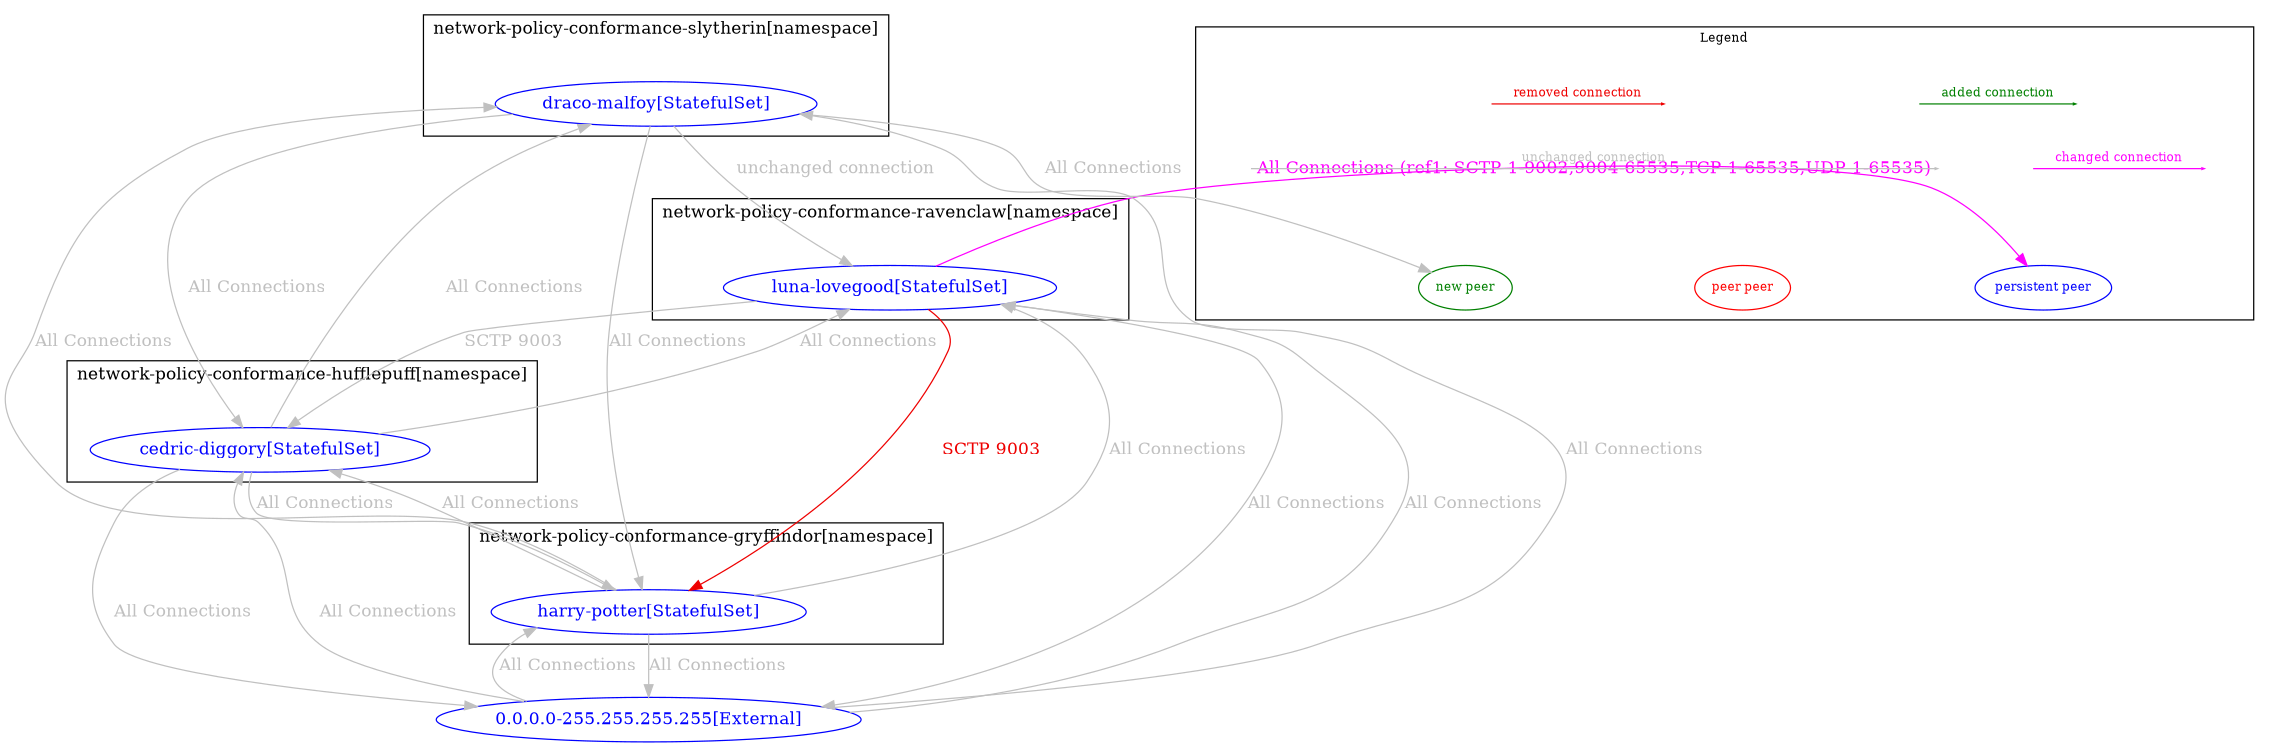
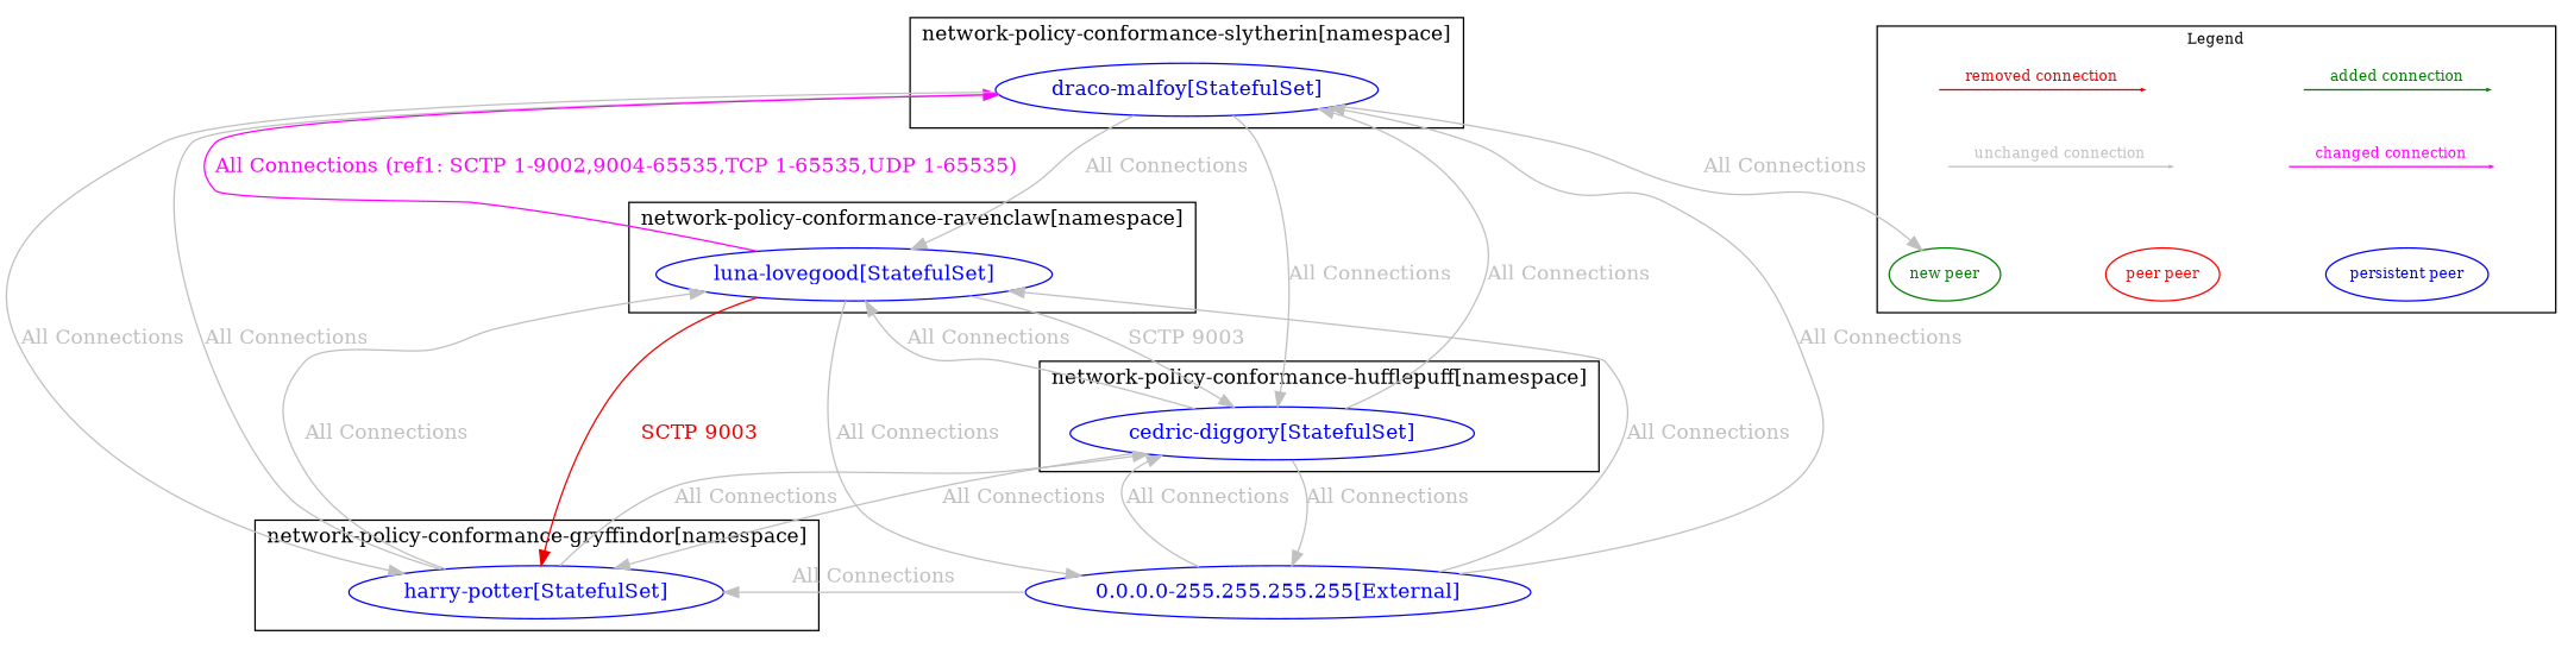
  digraph {
    nodesep=0.5
    edge [color=grey fontcolor=grey weight=1]
    n1 [color=blue fontcolor=blue label="cedric-diggory[StatefulSet]"]
    n2 [color=blue fontcolor=blue label="harry-potter[StatefulSet]"]
    n3 [color=blue fontcolor=blue label="luna-lovegood[StatefulSet]"]
    n4 [color=blue fontcolor=blue label="draco-malfoy[StatefulSet]"]
    a [height=0 style=invis width=0]
    b [height=0 style=invis width=0]
    c [height=0 style=invis width=0]
    d [height=0 style=invis width=0]
    e [height=0 style=invis width=0]
    f [height=0 style=invis width=0]
    g [height=0 style=invis width=0]
    h [height=0 style=invis width=0]
    n13 [color="#008000" fontcolor="#008000" fontsize=10 label="new peer"]
    n14 [color=red fontcolor=red fontsize=10 label="peer peer"]
    n15 [color=blue fontcolor=blue fontsize=10 label="persistent peer"]
    n16 [color=blue fontcolor=blue label="0.0.0.0-255.255.255.255[External]"]
    subgraph cluster_1 {
      color=black
      fontcolor=black
      label="network-policy-conformance-hufflepuff[namespace]"
      n1
    }
    subgraph cluster_2 {
      color=black
      fontcolor=black
      label="network-policy-conformance-gryffindor[namespace]"
      n2
    }
    subgraph cluster_3 {
      color=black
      fontcolor=black
      label="network-policy-conformance-ravenclaw[namespace]"
      n3
    }
    subgraph cluster_4 {
      color=black
      fontcolor=black
      label="network-policy-conformance-slytherin[namespace]"
      n4
    }
    subgraph cluster_5 {
      fontsize=10
      label=Legend
      subgraph sub_6 {
        fontsize=10
        label=Legend
        rank=source
        a
        b
        c
        d
      }
      subgraph sub_7 {
        fontsize=10
        label=Legend
        rank=same
        e
        f
        g
        h
      }
      subgraph sub_8 {
        fontsize=10
        label=Legend
        rank=sink
        n13
        n14
        n15
      }
    }
    n1 -> n2 [label="All Connections"]
    n1 -> n3 [label="All Connections" weight=0.5]
    n1 -> n4 [label="All Connections" weight=0.5]
    n1 -> n16 [label="All Connections"]
    n2 -> n1 [label="All Connections" weight=0.5]
    n2 -> n3 [label="All Connections" weight=0.5]
    n2 -> n4 [label="All Connections" weight=0.5]
-   n2 -> n16 [label="All Connections"]
    n3 -> n1 [label="SCTP 9003"]
    n3 -> n2 [color=red2 fontcolor=red2 label="SCTP 9003"]
-   n3 -> n15 [color=magenta fontcolor=magenta label="All Connections (ref1: SCTP 1-9002,9004-65535,TCP 1-65535,UDP 1-65535)" weight=0.5]
+   n3 -> n4 [color=magenta fontcolor=magenta label="All Connections (ref1: SCTP 1-9002,9004-65535,TCP 1-65535,UDP 1-65535)" weight=0.5]
    n3 -> n16 [label="All Connections"]
    n4 -> n1 [label="All Connections"]
    n4 -> n2 [label="All Connections"]
-   n4 -> n3 [label="unchanged connection"]
+   n4 -> n3 [label="All Connections"]
    n4 -> n13 [label="All Connections"]
    a -> b [arrowsize=0.2 color="#008000" fontcolor="#008000" fontsize=10 label="added connection" weight=""]
    c -> d [arrowsize=0.2 color=red2 fontcolor=red2 fontsize=10 label="removed connection" weight=""]
    e -> f [arrowsize=0.2 color=magenta fontcolor=magenta fontsize=10 label="changed connection" weight=""]
    g -> h [arrowsize=0.2 fontsize=10 label="unchanged connection" weight=""]
    n13 -> n14 [style=invis color="" fontcolor="" weight=""]
    n14 -> n15 [style=invis color="" fontcolor="" weight=""]
    n16 -> n1 [label="All Connections" weight=0.5]
    n16 -> n2 [label="All Connections" weight=0.5]
    n16 -> n3 [label="All Connections" weight=0.5]
    n16 -> n4 [label="All Connections" weight=0.5]
  }
